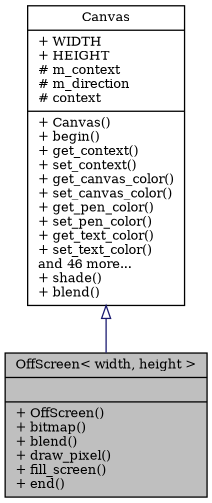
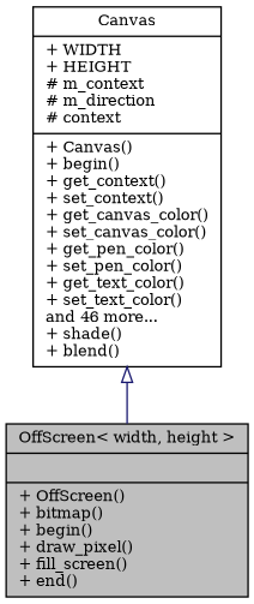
  digraph {
    fontname="DejaVu Serif"
    node [color=black fontname="DejaVu Serif" fontsize=10 shape=record style=filled]
-   n1 [fillcolor=grey75 fontcolor=black height=0.2 label="{OffScreen\< width, height \>\n||+ OffScreen()\l+ bitmap()\l+ blend()\l+ draw_pixel()\l+ fill_screen()\l+ end()\l}" width=0.4]
+   n1 [fillcolor=grey75 fontcolor=black height=0.2 label="{OffScreen\< width, height \>\n||+ OffScreen()\l+ bitmap()\l+ begin()\l+ draw_pixel()\l+ fill_screen()\l+ end()\l}" width=0.4]
    n2 [fillcolor=white height=0.2 label="{Canvas\n|+ WIDTH\l+ HEIGHT\l# m_context\l# m_direction\l# context\l|+ Canvas()\l+ begin()\l+ get_context()\l+ set_context()\l+ get_canvas_color()\l+ set_canvas_color()\l+ get_pen_color()\l+ set_pen_color()\l+ get_text_color()\l+ set_text_color()\land 46 more...\l+ shade()\l+ blend()\l}" width=0.4]
    n2 -> n1 [arrowtail=onormal color=midnightblue dir=back fontname="DejaVu Serif" fontsize=10 labelfontname=Helvetica labelfontsize=10 style=solid]
  }
